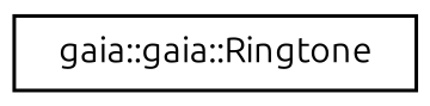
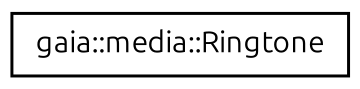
  digraph {
    rankdir=TB
    fontname=Ubuntu
-   n1 [color=black fillcolor=white fontname=Ubuntu fontsize=10 height=0.2 label="gaia::gaia::Ringtone" shape=record style=filled width=0.4]
+   n1 [color=black fillcolor=white fontname=Ubuntu fontsize=10 height=0.2 label="gaia::media::Ringtone" shape=record style=filled width=0.4]
  }
